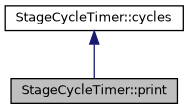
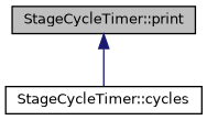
  digraph {
    rankdir=TB
    node [color=black fontname=Helvetica fontsize=10 shape=record style=filled]
    n1 [fillcolor=grey75 fontcolor=black height=0.2 label="StageCycleTimer::print" width=0.4]
    n2 [fillcolor=white height=0.2 label="StageCycleTimer::cycles" width=0.4]
-   n2 -> n1 [color=midnightblue dir=back fontname=Helvetica fontsize=10 labelfontname=Helvetica labelfontsize=10 style=solid]
+   n1 -> n2 [color=midnightblue dir=back fontname=Helvetica fontsize=10 labelfontname=Helvetica labelfontsize=10 style=solid]
  }
